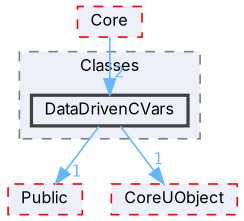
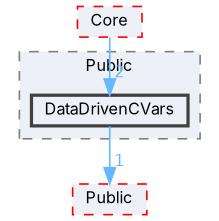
  digraph {
    compound=true
    fontname=Inter
    node [color=red fillcolor="#edf0f7" fontname=Inter fontsize=10 shape=box style="filled,dashed"]
    edge [color=steelblue1 fontcolor=steelblue1 fontname=Inter fontsize=10 headlabel=1 labeldistance=1.5 labelfontname=Helvetica labelfontsize=10]
    n1 [color=grey25 height=0.2 label=DataDrivenCVars style="filled,bold" width=0.4]
    n2 [height=0.2 label=Public width=0.4]
-   n3 [height=0.2 label=CoreUObject width=0.4]
    n4 [height=0.2 label=Core width=0.4]
    subgraph cluster_1 {
      bgcolor="#edf0f7"
      fontsize=10
-     label=Classes
+     label=Public
      pencolor=grey50
      style="filled,dashed"
      n1
    }
    n1 -> n2
-   n1 -> n3
    n4 -> n1 [headlabel=2]
  }
